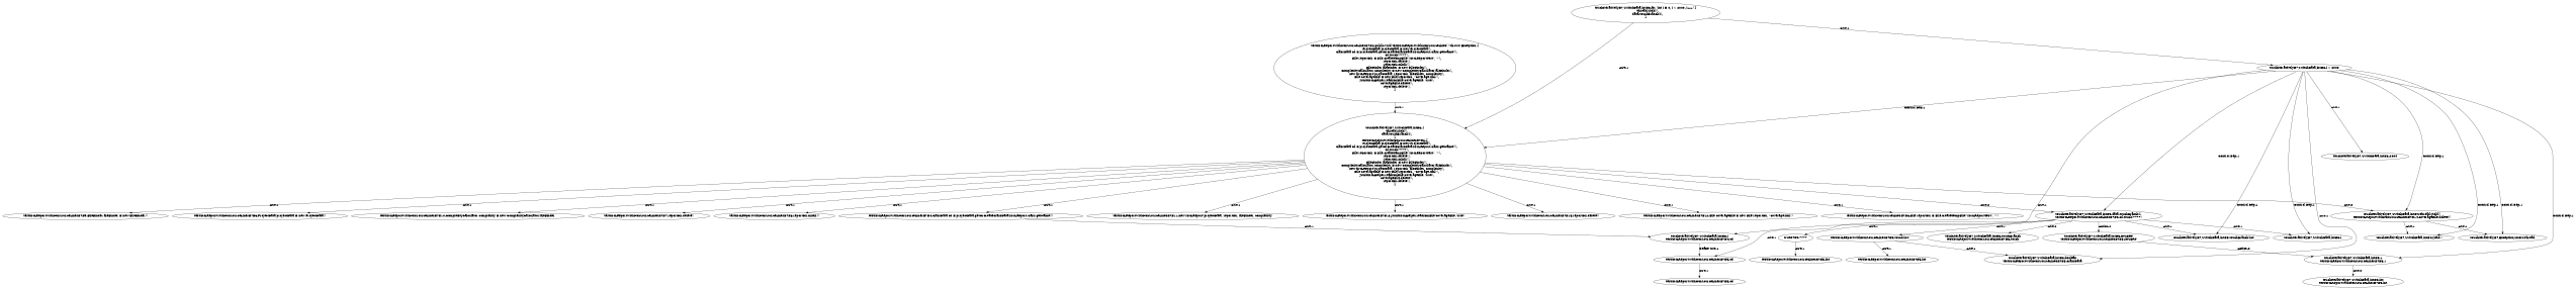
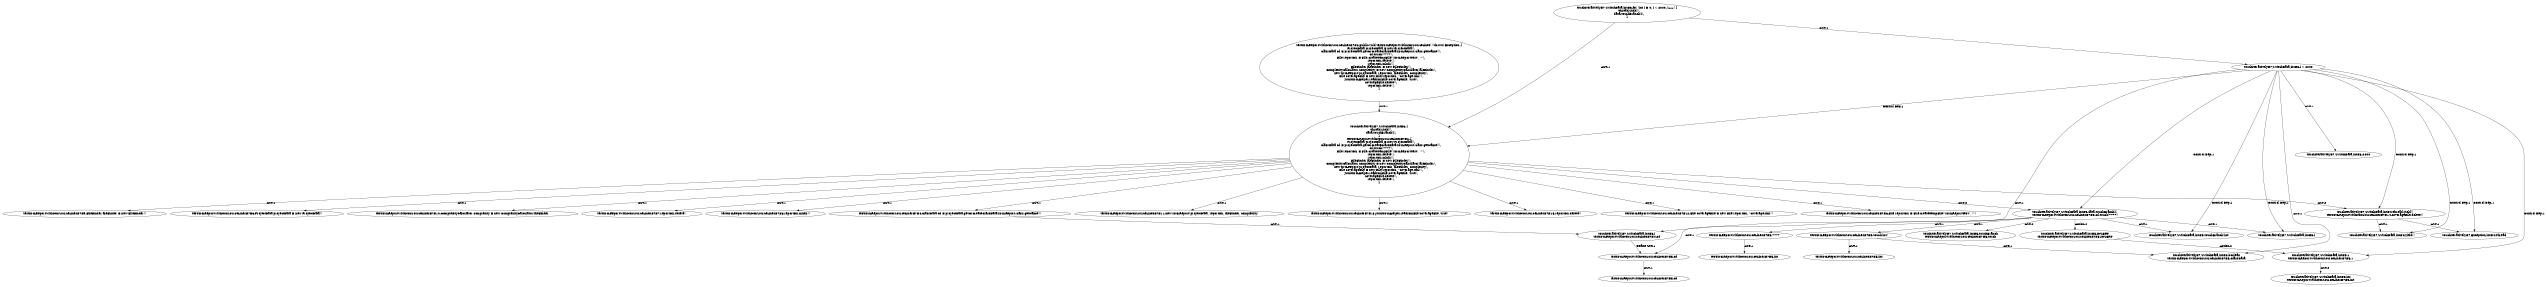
  digraph {
    node [shape=ellipse]
    n1 [label="touchIteratively#?,SwitchData,int#5:INSERT\ntestXMLReportWithNonSourceLines#?#5:INSERT"]
    n2 [label="touchIteratively#?,SwitchData,int#5:1\ntestXMLReportWithNonSourceLines#?#5:1"]
    n3 [label="touchIteratively#?,SwitchData,int#5:int\ntestXMLReportWithNonSourceLines#?#5:int"]
    n4 [label="touchIteratively#?,SwitchData,int#5:data.touchBranch(i)\ntestXMLReportWithNonSourceLines#?#5:cd.touch(7777)"]
    n5 [label="touchIteratively#?,SwitchData,int#5:touchBranch(int)"]
    n6 [label="touchIteratively#?,SwitchData,int#5:i"]
    n7 [label="touchIteratively#?,SwitchData,int#5:touchBranch\ntestXMLReportWithNonSourceLines#?#5:touch"]
    n8 [label="testXMLReportWithNonSourceLines#?#5:cd"]
-   n9 [label="true#?#5:7777"]
+   n9 [label="testXMLReportWithNonSourceLines#?#5:7777"]
    n10 [label="testXMLReportWithNonSourceLines#?#5:touch(int)"]
    n11 [label="testXMLReportWithNonSourceLines#?#5:cd"]
    n12 [label="testXMLReportWithNonSourceLines#?#5:int"]
    n13 [label="touchIteratively#?,SwitchData,int#3:boolean\ntestXMLReportWithNonSourceLines#?#5:ClassData"]
    n14 [label="testXMLReportWithNonSourceLines#?#5:int"]
    n15 [label="touchIteratively#?,SwitchData,int#3:i < 2000"]
    n16 [label="touchIteratively#?,SwitchData,int#3:i\ntestXMLReportWithNonSourceLines#?#4:cd"]
    n17 [label="touchIteratively#?,SwitchData,int#3:2000"]
    n18 [label="touchIteratively#?,SwitchData,int#3:\{\n    Thread.yield();\n    data.touchBranch(i);\n\}\ntestXMLReportWithNonSourceLines#?#2:\{\n    ProjectData projectData = new ProjectData();\n    ClassData cd = projectData.getOrCreateClassData(XMLReport.class.getName());\n    cd.touch(7777);\n    File reportDir = File.createTempFile(\"XMLReportTest\", \"\");\n    reportDir.delete();\n    reportDir.mkdir();\n    FileFinder fileFinder = new FileFinder();\n    ComplexityCalculator complexity = new ComplexityCalculator(fileFinder);\n    new XMLReport(projectData, reportDir, fileFinder, complexity);\n    File coverageFile = new File(reportDir, \"coverage.xml\");\n    JUnitXMLHelper.readXmlFile(coverageFile, true);\n    coverageFile.delete();\n    reportDir.delete();\n\}"]
    n19 [label="touchIteratively#?,SwitchData,int#4:Thread.yield()\ntestXMLReportWithNonSourceLines#?#14:coverageFile.delete()"]
    n20 [label="touchIteratively#?,SwitchData,int#4:yield()"]
    n21 [label="touchIteratively#?,Exception,int#4:Thread"]
    n22 [label="testXMLReportWithNonSourceLines#?#10:ComplexityCalculator complexity = new ComplexityCalculator(fileFinder)"]
    n23 [label="testXMLReportWithNonSourceLines#?#7:reportDir.delete()"]
    n24 [label="testXMLReportWithNonSourceLines#?#8:reportDir.mkdir()"]
    n25 [label="testXMLReportWithNonSourceLines#?#11:new XMLReport(projectData, reportDir, fileFinder, complexity)"]
    n26 [label="testXMLReportWithNonSourceLines#?#13:JUnitXMLHelper.readXmlFile(coverageFile, true)"]
    n27 [label="testXMLReportWithNonSourceLines#?#15:reportDir.delete()"]
    n28 [label="testXMLReportWithNonSourceLines#?#4:ClassData cd = projectData.getOrCreateClassData(XMLReport.class.getName())"]
    n29 [label="testXMLReportWithNonSourceLines#?#12:File coverageFile = new File(reportDir, \"coverage.xml\")"]
    n30 [label="testXMLReportWithNonSourceLines#?#6:File reportDir = File.createTempFile(\"XMLReportTest\", \"\")"]
    n31 [label="testXMLReportWithNonSourceLines#?#9:FileFinder fileFinder = new FileFinder()"]
    n32 [label="testXMLReportWithNonSourceLines#?#3:ProjectData projectData = new ProjectData()"]
    n33 [label="touchIteratively#?,SwitchData,int#3:for (int i = 0; i < 2000; i++) \{\n    Thread.yield();\n    data.touchBranch(i);\n\}"]
    n34 [label="testXMLReportWithNonSourceLines#?#2:public void testXMLReportWithNonSourceLines() throws Exception \{\n    ProjectData projectData = new ProjectData();\n    ClassData cd = projectData.getOrCreateClassData(XMLReport.class.getName());\n    cd.touch(7777);\n    File reportDir = File.createTempFile(\"XMLReportTest\", \"\");\n    reportDir.delete();\n    reportDir.mkdir();\n    FileFinder fileFinder = new FileFinder();\n    ComplexityCalculator complexity = new ComplexityCalculator(fileFinder);\n    new XMLReport(projectData, reportDir, fileFinder, complexity);\n    File coverageFile = new File(reportDir, \"coverage.xml\");\n    JUnitXMLHelper.readXmlFile(coverageFile, true);\n    coverageFile.delete();\n    reportDir.delete();\n\}"]
    n1 -> n2 [label="Action:2"]
    n2 -> n3 [label="AST:2"]
    n4 -> n1 [label="Action:2"]
    n4 -> n5 [label="AST:1"]
    n4 -> n6 [label="AST:1"]
    n4 -> n7 [label="AST:2"]
    n4 -> n8 [label="AST:1"]
    n4 -> n9 [label="AST:1"]
    n4 -> n10 [label="AST:1"]
    n8 -> n11 [label="AST:1"]
    n9 -> n12 [label="AST:1"]
    n10 -> n13 [label="AST:1"]
    n10 -> n14 [label="AST:1"]
    n15 -> n2 [label="Control Dep:1"]
    n15 -> n4 [label="Control Dep:1"]
    n15 -> n5 [label="Control Dep:1"]
    n15 -> n6 [label="Control Dep:1"]
    n15 -> n13 [label="AST:1"]
    n15 -> n16 [label="AST:1"]
    n15 -> n17 [label="AST:1"]
    n15 -> n18 [label="Control Dep:1"]
    n15 -> n19 [label="Control Dep:1"]
    n15 -> n20 [label="Control Dep:1"]
    n15 -> n21 [label="Control Dep:1"]
    n16 -> n8 [label="Define Use:1"]
    n18 -> n4 [label="AST:2"]
    n18 -> n19 [label="AST:2"]
    n18 -> n22 [label="AST:1"]
    n18 -> n23 [label="AST:1"]
    n18 -> n24 [label="AST:1"]
    n18 -> n25 [label="AST:1"]
    n18 -> n26 [label="AST:1"]
    n18 -> n27 [label="AST:1"]
    n18 -> n28 [label="AST:1"]
    n18 -> n29 [label="AST:1"]
    n18 -> n30 [label="AST:1"]
    n18 -> n31 [label="AST:1"]
    n18 -> n32 [label="AST:1"]
    n19 -> n20 [label="AST:1"]
    n19 -> n21 [label="AST:1"]
    n28 -> n16 [label="AST:1"]
    n33 -> n15 [label="AST:1"]
    n33 -> n18 [label="AST:1"]
    n34 -> n18 [label="AST:1"]
  }
